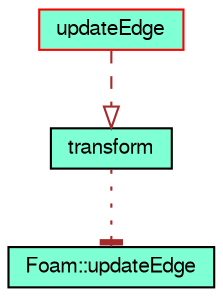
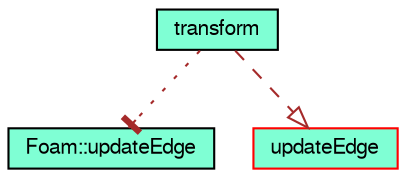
  digraph {
    rankdir=TB
    node [color=black fillcolor=aquamarine fontname=FreeSans fontsize=10 shape=record style=filled]
    edge [color=brown fontname=FreeSans fontsize=10 labelfontname=FreeSans labelfontsize=10]
    n1 [fontcolor=black height=0.2 label=transform width=0.4]
    n2 [height=0.2 label="Foam::updateEdge" width=0.4]
    n3 [color=red height=0.2 label=updateEdge width=0.4]
    n1 -> n2 [arrowhead=tee style=dotted]
-   n3 -> n1 [arrowhead=onormal style=dashed]
+   n1 -> n3 [arrowhead=onormal style=dashed]
  }
